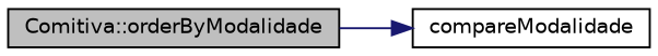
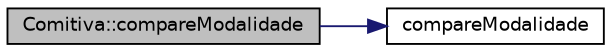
  digraph {
    rankdir=LR
    node [color=black fontname=Helvetica fontsize=10 shape=record style=filled]
-   n1 [fillcolor=grey75 fontcolor=black height=0.2 label="Comitiva::orderByModalidade" width=0.4]
+   n1 [fillcolor=grey75 fontcolor=black height=0.2 label="Comitiva::compareModalidade" width=0.4]
    n2 [fillcolor=white height=0.2 label=compareModalidade width=0.4]
    n1 -> n2 [color=midnightblue fontname=Helvetica fontsize=10 labelfontname=Helvetica labelfontsize=10 style=solid]
  }
